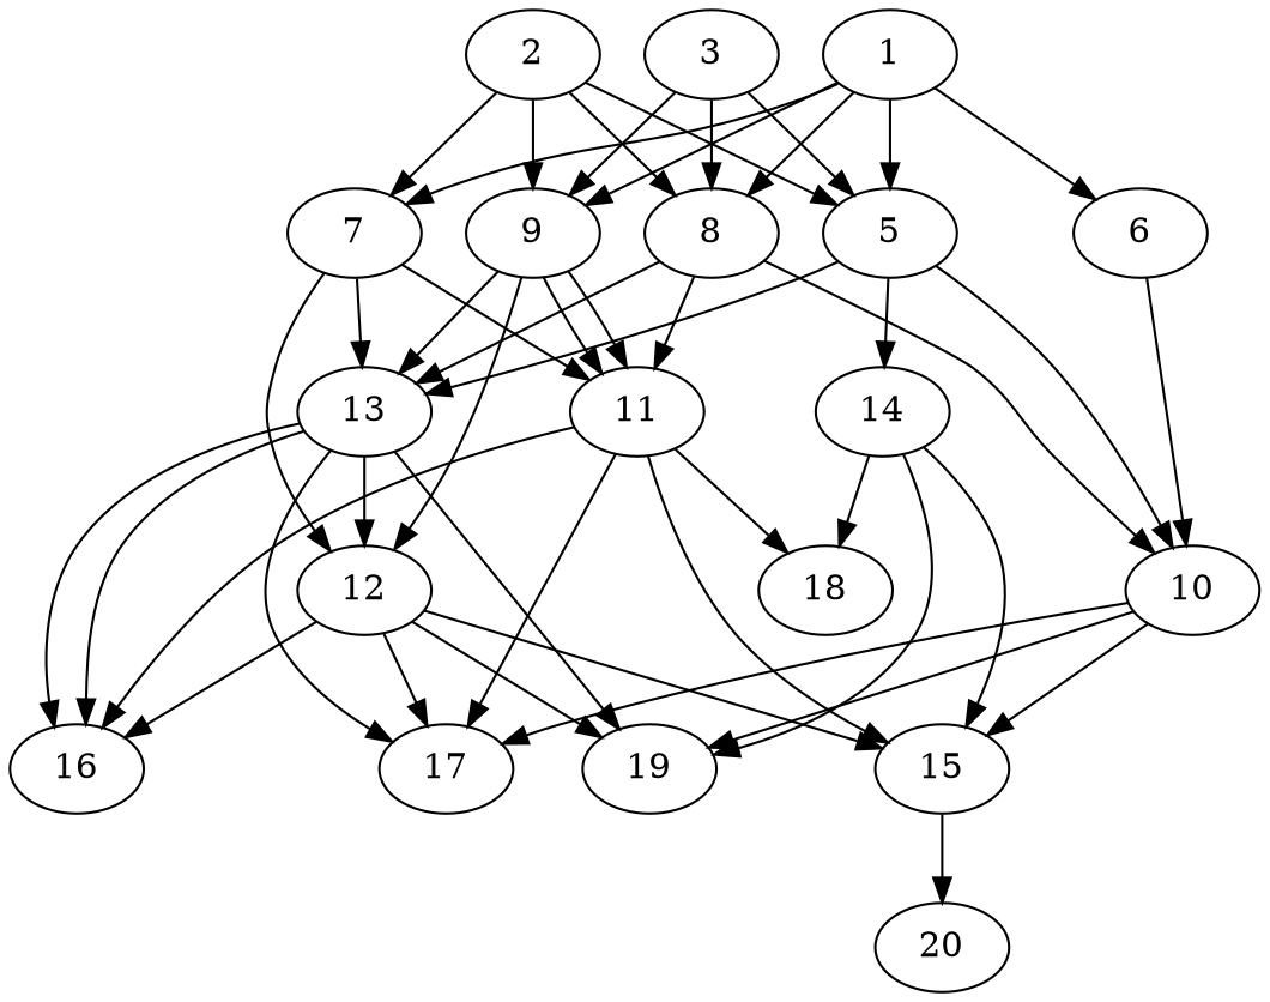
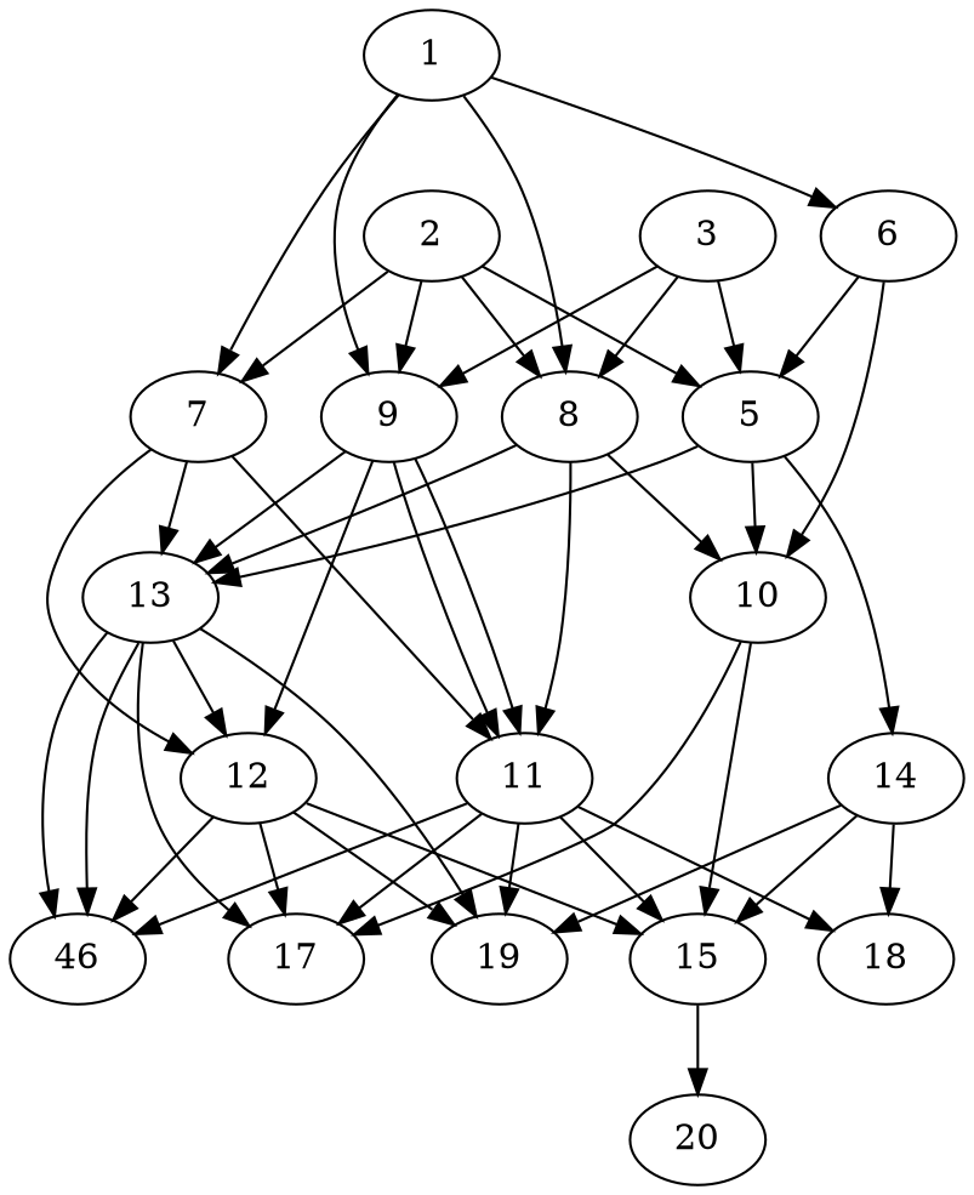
  digraph {
    node [alpha=0.16]
    1 [alpha=0.18 expect_size=16350208]
    5 [alpha=0.00 expect_size=51326976]
    6 [alpha=0.08 expect_size=19378176]
    7 [alpha=0.12 expect_size=15250432]
    8 [alpha=0.01 expect_size=46942208]
    9 [alpha=0.12 expect_size=41008128]
    10 [alpha=0.09 expect_size=33661952]
    13 [expect_size=46233600]
    14 [alpha=0.12 expect_size=11062272]
    12 [expect_size=33254400]
    11 [expect_size=38103040]
    15 [alpha=0.19 expect_size=50390016]
    17 [alpha=0.08 expect_size=22039552]
-   16 [alpha=0.04 expect_size=50537472]
+   16 [alpha=0.04 expect_size=50537472 label=46]
    19 [alpha=0.05 expect_size=50664448]
    18 [alpha=0.09 expect_size=49284096]
    2 [alpha=0.06 expect_size=34766848]
    3 [alpha=0.05 expect_size=35010560]
    20 [expect_size=31158272]
-   1 -> 5
+   6 -> 5
    1 -> 6
    1 -> 7
    1 -> 8
    1 -> 9
    5 -> 10
    5 -> 13
    5 -> 14
    6 -> 10
    7 -> 13
    7 -> 12
    7 -> 11
    8 -> 10
    8 -> 13
    8 -> 11
    9 -> 13
    9 -> 12
    9 -> 11
    9 -> 11
    10 -> 15
    10 -> 17
    13 -> 12
    13 -> 17
    13 -> 16
    13 -> 16
    13 -> 19
    14 -> 15
    14 -> 19
    14 -> 18
    12 -> 15
    12 -> 17
    12 -> 16
    12 -> 19
    11 -> 15
    11 -> 17
    11 -> 16
-   10 -> 19
+   11 -> 19
    11 -> 18
    15 -> 20
    2 -> 5
    2 -> 7
    2 -> 8
    2 -> 9
    3 -> 5
    3 -> 8
    3 -> 9
  }
